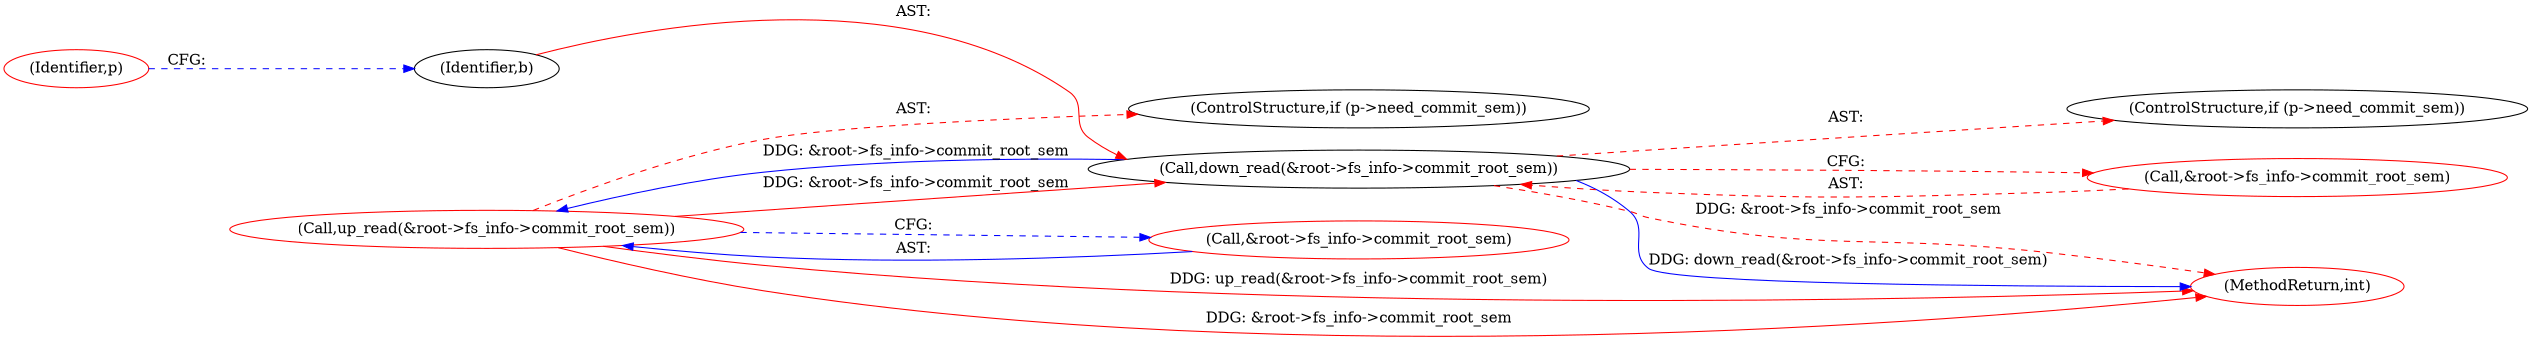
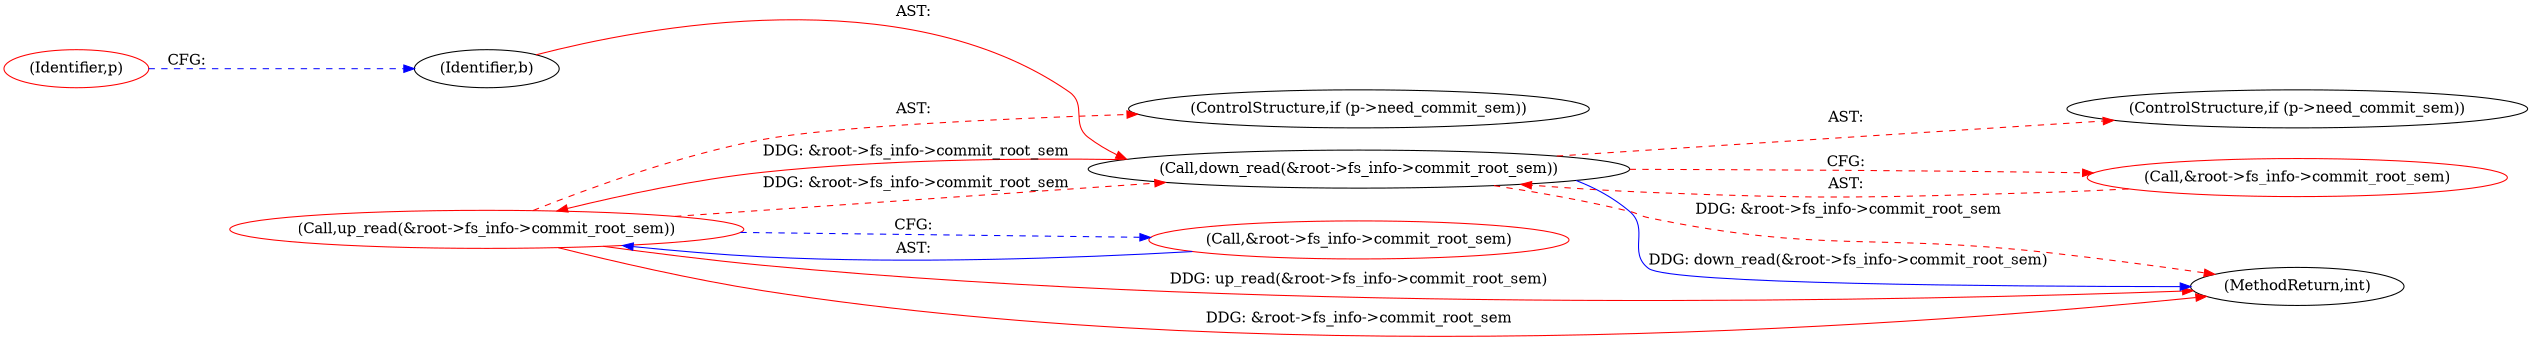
  digraph {
    rankdir=LR
    node [color=black]
    edge [color=red style=dashed]
    n1 [color=red label="(Call,up_read(&root->fs_info->commit_root_sem))"]
    n2 [label="(Call,down_read(&root->fs_info->commit_root_sem))"]
    n3 [color=red label="(Call,&root->fs_info->commit_root_sem)"]
-   n4 [color=red label="(MethodReturn,int)"]
+   n4 [label="(MethodReturn,int)"]
    n5 [label="(ControlStructure,if (p->need_commit_sem))"]
    n6 [label="(ControlStructure,if (p->need_commit_sem))"]
    n7 [color=red label="(Call,&root->fs_info->commit_root_sem)"]
    n8 [color=red label="(Identifier,p)"]
    n9 [label="(Identifier,b)"]
-   n1 -> n2 [label="DDG: &root->fs_info->commit_root_sem" style=solid]
+   n1 -> n2 [label="DDG: &root->fs_info->commit_root_sem"]
    n1 -> n3 [color=blue label="CFG: "]
    n1 -> n4 [label="DDG: up_read(&root->fs_info->commit_root_sem)" style=solid]
    n1 -> n4 [label="DDG: &root->fs_info->commit_root_sem" style=solid]
    n1 -> n5 [label="AST: "]
-   n2 -> n1 [color=blue label="DDG: &root->fs_info->commit_root_sem" style=solid]
+   n2 -> n1 [label="DDG: &root->fs_info->commit_root_sem" style=solid]
    n2 -> n4 [color=blue label="DDG: down_read(&root->fs_info->commit_root_sem)" style=solid]
    n2 -> n4 [label="DDG: &root->fs_info->commit_root_sem"]
    n2 -> n6 [label="AST: "]
    n2 -> n7 [label="CFG: "]
    n3 -> n1 [color=blue label="AST: " style=solid]
    n7 -> n2 [label="AST: "]
    n8 -> n9 [color=blue label="CFG: "]
    n9 -> n2 [label="AST: " style=solid]
  }
